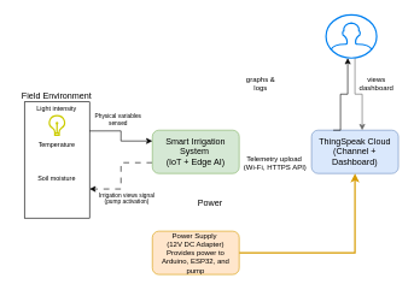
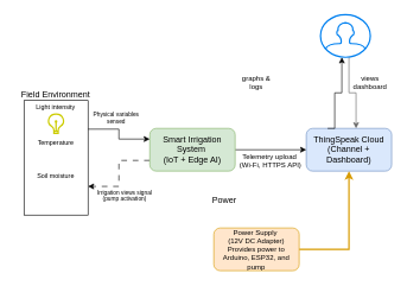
  <mxCell id="0" />
  <mxCell id="1" parent="0" />
  <mxCell id="2" value="" style="edgeStyle=orthogonalEdgeStyle;rounded=0;orthogonalLoop=1;jettySize=auto;html=1;fillColor=#f5f5f5;strokeColor=#666666;exitX=0.673;exitY=0.982;exitDx=0;exitDy=0;exitPerimeter=0;" edge="1" parent="1" source="3" target="4"><mxGeometry relative="1" as="geometry"><Array as="points"><mxPoint x="490" y="130" /><mxPoint x="500" y="130" /></Array></mxGeometry></mxCell>
  <mxCell id="3" value="" style="html=1;verticalLabelPosition=bottom;align=center;labelBackgroundColor=#ffffff;verticalAlign=top;strokeWidth=2;strokeColor=#0080F0;shadow=0;dashed=0;shape=mxgraph.ios7.icons.user;" vertex="1" parent="1"><mxGeometry x="450" y="20" width="70" height="60" as="geometry" /></mxCell>
  <mxCell id="4" value="ThingSpeak Cloud (Channel + Dashboard)" style="rounded=1;whiteSpace=wrap;html=1;fillColor=#dae8fc;strokeColor=#6c8ebf;" vertex="1" parent="1"><mxGeometry x="430" y="180" width="120" height="60" as="geometry" /></mxCell>
  <mxCell id="5" value="views dashboard" style="text;html=1;whiteSpace=wrap;strokeColor=none;fillColor=none;align=center;verticalAlign=middle;rounded=0;fontSize=10;" vertex="1" parent="1"><mxGeometry x="490" y="100" width="60" height="30" as="geometry" /></mxCell>
+ <mxCell id="6" value="" style="edgeStyle=orthogonalEdgeStyle;rounded=0;orthogonalLoop=1;jettySize=auto;html=1;" edge="1" parent="1" source="8" target="4"><mxGeometry relative="1" as="geometry" /></mxCell>
  <mxCell id="7" style="edgeStyle=orthogonalEdgeStyle;rounded=0;orthogonalLoop=1;jettySize=auto;html=1;exitX=0;exitY=0.75;exitDx=0;exitDy=0;entryX=1;entryY=0.75;entryDx=0;entryDy=0;dashed=1;dashPattern=8 8;" edge="1" parent="1" source="8" target="20"><mxGeometry relative="1" as="geometry" /></mxCell>
  <mxCell id="8" value="Smart Irrigation System&amp;nbsp;&lt;div&gt;(IoT + Edge AI)&lt;/div&gt;" style="rounded=1;whiteSpace=wrap;html=1;fillColor=#d5e8d4;strokeColor=#82b366;" vertex="1" parent="1"><mxGeometry x="210" y="180" width="120" height="60" as="geometry" /></mxCell>
  <mxCell id="9" value="Telemetry upload&lt;span style=&quot;background-color: transparent; color: light-dark(rgb(0, 0, 0), rgb(255, 255, 255));&quot;&gt;&amp;nbsp;&lt;/span&gt;&lt;div&gt;&lt;span style=&quot;background-color: transparent; color: light-dark(rgb(0, 0, 0), rgb(255, 255, 255));&quot;&gt;(Wi-Fi, HTTPS API)&lt;/span&gt;&lt;/div&gt;" style="text;html=1;whiteSpace=wrap;strokeColor=none;fillColor=none;align=center;verticalAlign=middle;rounded=0;fontSize=10;" vertex="1" parent="1"><mxGeometry x="330" y="211.1" width="100" height="30" as="geometry" /></mxCell>
  <mxCell id="10" style="edgeStyle=orthogonalEdgeStyle;rounded=0;orthogonalLoop=1;jettySize=auto;html=1;exitX=0.25;exitY=0;exitDx=0;exitDy=0;" edge="1" parent="1" source="4"><mxGeometry relative="1" as="geometry"><mxPoint x="480" y="80" as="targetPoint" /><Array as="points"><mxPoint x="470" y="180" /><mxPoint x="470" y="130" /><mxPoint x="480" y="130" /></Array></mxGeometry></mxCell>
  <mxCell id="11" value="graphs &amp;amp; logs" style="text;html=1;whiteSpace=wrap;strokeColor=none;fillColor=none;align=center;verticalAlign=middle;rounded=0;fontSize=10;" vertex="1" parent="1"><mxGeometry x="330" y="100" width="60" height="30" as="geometry" /></mxCell>
  <mxCell id="12" style="edgeStyle=orthogonalEdgeStyle;rounded=0;orthogonalLoop=1;jettySize=auto;html=1;fillColor=#ffe6cc;strokeColor=#d79b00;strokeWidth=2;" edge="1" parent="1" source="13" target="4"><mxGeometry relative="1" as="geometry" /></mxCell>
- <mxCell id="13" value="&lt;div&gt;&lt;span&gt;Power Supply&amp;nbsp;&lt;/span&gt;&lt;/div&gt;&lt;div&gt;&lt;span&gt;(12V DC Adapter)&lt;/span&gt;&lt;/div&gt;&lt;div&gt;&lt;span&gt;Provides power to Arduino, ESP32, and pump&lt;/span&gt;&lt;/div&gt;" style="rounded=1;whiteSpace=wrap;html=1;fillColor=#ffe6cc;strokeColor=#d79b00;fontSize=10;" vertex="1" parent="1"><mxGeometry x="210" y="320" width="120" height="60" as="geometry" /></mxCell>
+ <mxCell id="13" value="&lt;div&gt;&lt;span&gt;Power Supply&amp;nbsp;&lt;/span&gt;&lt;/div&gt;&lt;div&gt;&lt;span&gt;(12V DC Adapter)&lt;/span&gt;&lt;/div&gt;&lt;div&gt;&lt;span&gt;Provides power to Arduino, ESP32, and pump&lt;/span&gt;&lt;/div&gt;" style="rounded=1;whiteSpace=wrap;html=1;fillColor=#ffe6cc;strokeColor=#d79b00;fontSize=10;" vertex="1" parent="1"><mxGeometry x="300" y="320" width="120" height="60" as="geometry" /></mxCell>
  <mxCell id="14" style="edgeStyle=orthogonalEdgeStyle;rounded=0;orthogonalLoop=1;jettySize=auto;html=1;exitX=1;exitY=0.25;exitDx=0;exitDy=0;entryX=0;entryY=0.25;entryDx=0;entryDy=0;" edge="1" parent="1" source="20" target="8"><mxGeometry relative="1" as="geometry" /></mxCell>
  <mxCell id="15" value="&lt;font&gt;Physical variables sensed&lt;/font&gt;" style="text;html=1;whiteSpace=wrap;strokeColor=none;fillColor=none;align=center;verticalAlign=top;rounded=0;fontSize=8;" vertex="1" parent="1"><mxGeometry x="123.23" y="150" width="80" height="30" as="geometry" /></mxCell>
  <mxCell id="16" value="Irrigation views signal (pump activation)" style="text;html=1;whiteSpace=wrap;strokeColor=none;fillColor=none;align=center;verticalAlign=bottom;rounded=0;fontSize=8;" vertex="1" parent="1"><mxGeometry x="130" y="256.84" width="90" height="30" as="geometry" /></mxCell>
  <mxCell id="17" value="" style="shape=image;html=1;verticalAlign=top;verticalLabelPosition=bottom;labelBackgroundColor=#ffffff;imageAspect=0;aspect=fixed;image=https://icons.diagrams.net/icon-cache1/Unicons_Line_vol_6-2968/temperature-half-915.svg;imageBorder=none;" vertex="1" parent="1"><mxGeometry x="62.67" y="205.739" width="31.102" height="31.102" as="geometry" /></mxCell>
  <mxCell id="18" value="" style="html=1;verticalLabelPosition=bottom;align=center;labelBackgroundColor=#ffffff;verticalAlign=top;strokeWidth=2;shadow=0;dashed=0;shape=mxgraph.ios7.icons.lightbulb;strokeColor=#CCCC00;" vertex="1" parent="1"><mxGeometry x="66.82" y="159.688" width="22.8" height="27.169" as="geometry" /></mxCell>
  <mxCell id="19" value="" style="shape=image;html=1;verticalAlign=top;verticalLabelPosition=bottom;labelBackgroundColor=#ffffff;imageAspect=0;aspect=fixed;image=https://icons.diagrams.net/icon-cache1/Colorful-1979/advantage_eco_friendly-856.svg" vertex="1" parent="1"><mxGeometry x="62.67" y="256.84" width="31.102" height="31.102" as="geometry" /></mxCell>
  <mxCell id="20" value="" style="rounded=0;whiteSpace=wrap;html=1;fillColor=none;" vertex="1" parent="1"><mxGeometry x="33.23" y="140.79" width="90" height="161" as="geometry" /></mxCell>
  <mxCell id="21" value="Soil moisture" style="text;html=1;whiteSpace=wrap;strokeColor=none;fillColor=none;align=center;verticalAlign=middle;rounded=0;fontSize=9;" vertex="1" parent="1"><mxGeometry x="48.22" y="236.84" width="60" height="20" as="geometry" /></mxCell>
  <mxCell id="22" value="Temperature" style="text;html=1;whiteSpace=wrap;strokeColor=none;fillColor=none;align=center;verticalAlign=middle;rounded=0;fontSize=9;" vertex="1" parent="1"><mxGeometry x="48.22" y="191.1" width="60" height="20" as="geometry" /></mxCell>
  <mxCell id="23" value="Light intensity" style="text;html=1;whiteSpace=wrap;strokeColor=none;fillColor=none;align=center;verticalAlign=middle;rounded=0;fontSize=9;" vertex="1" parent="1"><mxGeometry x="48.23" y="139.69" width="60" height="20" as="geometry" /></mxCell>
  <mxCell id="24" value="&lt;div&gt;&lt;span style=&quot;font-size: 12px;&quot;&gt;Field Environment&lt;/span&gt;&lt;/div&gt;&lt;div&gt;&lt;br&gt;&lt;/div&gt;" style="text;html=1;whiteSpace=wrap;strokeColor=none;fillColor=none;align=center;verticalAlign=top;rounded=0;" vertex="1" parent="1"><mxGeometry x="20.01" y="118.9" width="116.45" height="20.79" as="geometry" /></mxCell>
- <mxCell id="25" value="Power" style="text;html=1;whiteSpace=wrap;strokeColor=none;fillColor=none;align=center;verticalAlign=middle;rounded=0;" vertex="1" parent="1"><mxGeometry x="270" y="270" width="40" height="22.06" as="geometry" /></mxCell>
+ <mxCell id="25" value="Power" style="text;html=1;whiteSpace=wrap;strokeColor=none;fillColor=none;align=center;verticalAlign=middle;rounded=0;" vertex="1" parent="1"><mxGeometry x="295" y="270" width="40" height="22.06" as="geometry" /></mxCell>
